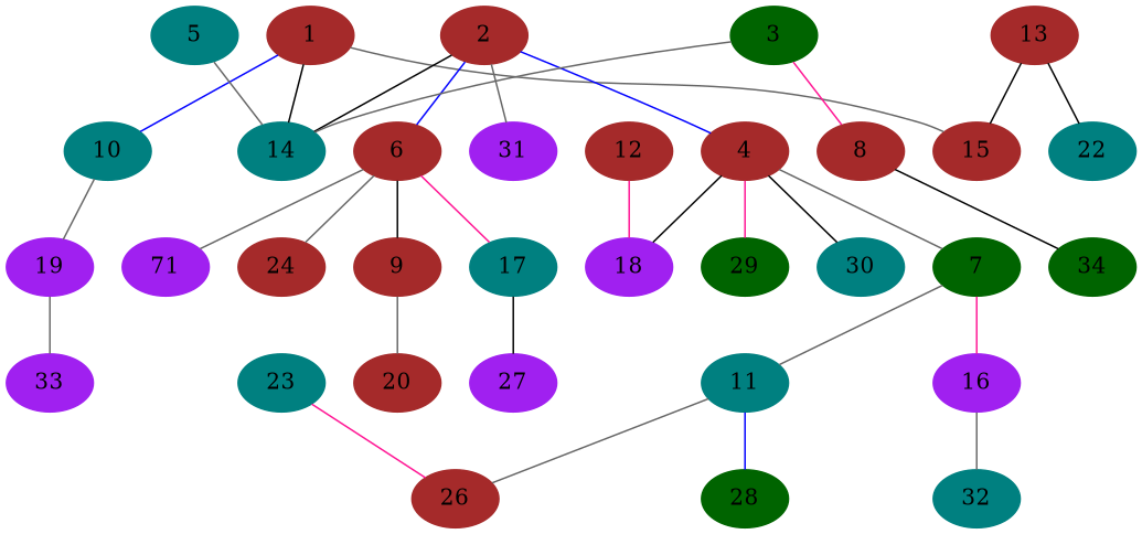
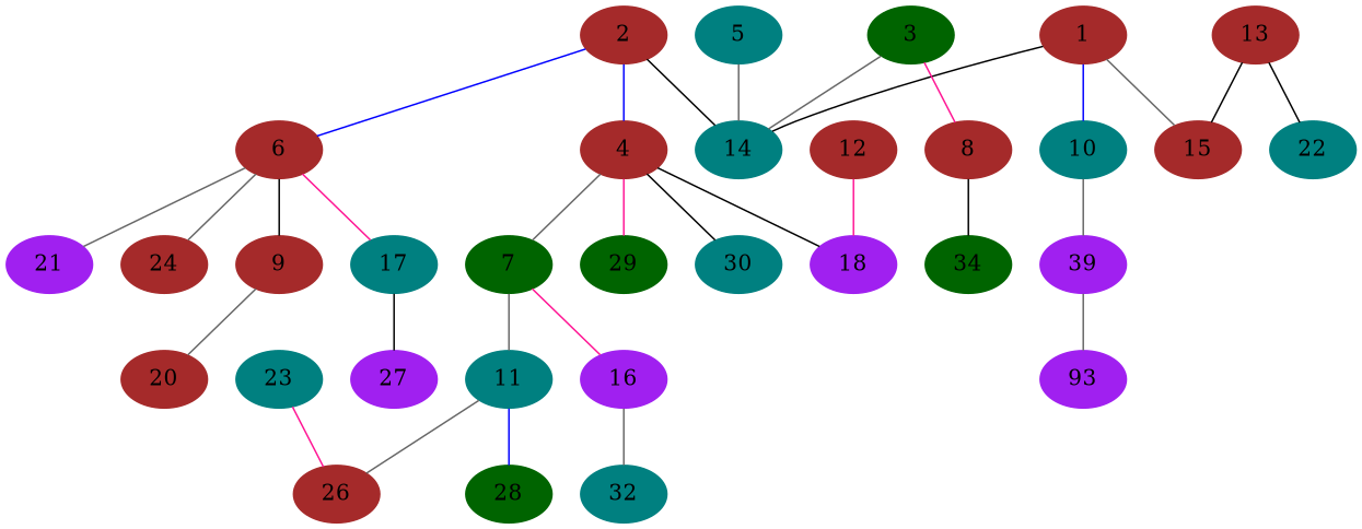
  graph {
    node [color=brown style=filled]
    edge [color=gray40 weight=1.0]
    10 [color=teal]
    1
    14 [color=teal]
    15
-   19 [color=purple]
+   19 [color=purple label=39]
    2
    4
    6
-   31 [color=purple]
    7 [color=darkgreen]
    18 [color=purple]
    29 [color=darkgreen]
    30 [color=teal]
    9
    17 [color=teal]
-   21 [color=purple label=71]
+   21 [color=purple]
    24
    3 [color=darkgreen]
    8
    34 [color=darkgreen]
    11 [color=teal]
    16 [color=purple]
    5 [color=teal]
    20
    27 [color=purple]
    26
    28 [color=darkgreen]
    32 [color=teal]
-   33 [color=purple]
+   33 [color=purple label=93]
    12
    13
    22 [color=teal]
    23 [color=teal]
    10 -- 19
    1 -- 10 [color=blue]
    1 -- 14 [color=black]
    1 -- 15
    19 -- 33
    2 -- 14 [color=black]
    2 -- 4 [color=blue]
    2 -- 6 [color=blue]
-   2 -- 31
    4 -- 7
    4 -- 18 [color=black]
    4 -- 29 [color=deeppink]
    4 -- 30 [color=black]
    6 -- 9 [color=black]
    6 -- 17 [color=deeppink]
    6 -- 21
    6 -- 24
    7 -- 11
    7 -- 16 [color=deeppink]
    9 -- 20
    17 -- 27 [color=black]
    3 -- 14
    3 -- 8 [color=deeppink]
    8 -- 34 [color=black]
    11 -- 26
    11 -- 28 [color=blue]
    16 -- 32
    5 -- 14
    12 -- 18 [color=deeppink]
    13 -- 15 [color=black]
    13 -- 22 [color=black]
    23 -- 26 [color=deeppink]
  }
